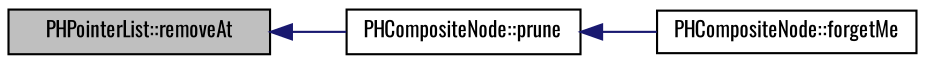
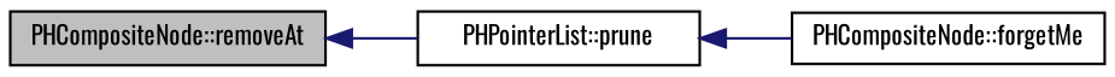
  digraph {
    fontname=Oswald
    rankdir=LR
    node [color=black fontname=Oswald fontsize=10 shape=record]
    edge [color=midnightblue dir=back fontname=Oswald fontsize=10 labelfontname=FreeSans labelfontsize=10 style=solid]
-   n1 [fillcolor=grey75 fontcolor=black height=0.2 label="PHPointerList::removeAt" style=filled width=0.4]
-   n2 [height=0.2 label="PHCompositeNode::prune" width=0.4]
+   n1 [fillcolor=grey75 fontcolor=black height=0.2 label="PHCompositeNode::removeAt" style=filled width=0.4]
+   n2 [height=0.2 label="PHPointerList::prune" width=0.4]
    n3 [height=0.2 label="PHCompositeNode::forgetMe" width=0.4]
    n1 -> n2
    n2 -> n3
  }
